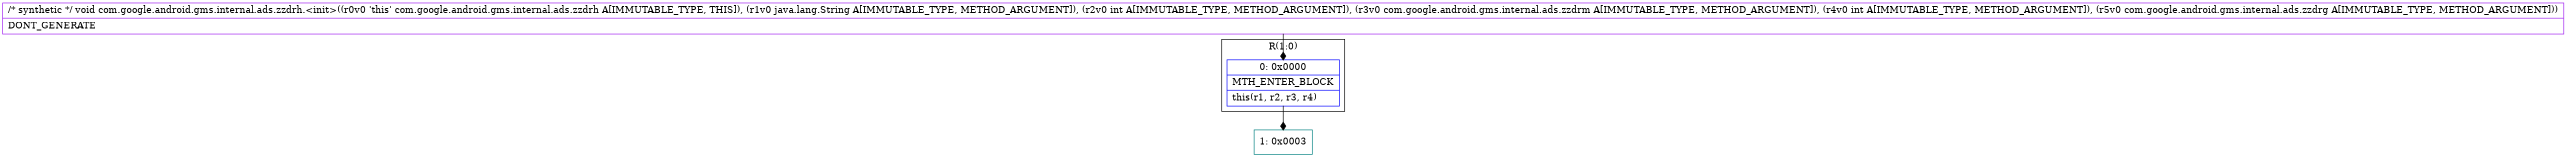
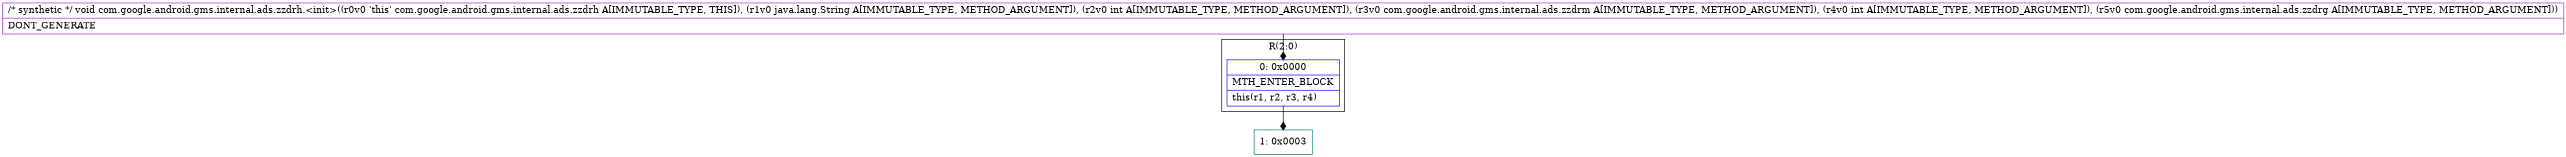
  digraph {
    node [shape=record]
    edge [arrowhead=diamond]
    n1 [color=blue label="{0\:\ 0x0000|MTH_ENTER_BLOCK\l|this(r1, r2, r3, r4)\l}"]
    n2 [color=teal label="{1\:\ 0x0003}"]
    n3 [label="{\/* synthetic *\/ void com.google.android.gms.internal.ads.zzdrh.\<init\>((r0v0 'this' com.google.android.gms.internal.ads.zzdrh A[IMMUTABLE_TYPE, THIS]), (r1v0 java.lang.String A[IMMUTABLE_TYPE, METHOD_ARGUMENT]), (r2v0 int A[IMMUTABLE_TYPE, METHOD_ARGUMENT]), (r3v0 com.google.android.gms.internal.ads.zzdrm A[IMMUTABLE_TYPE, METHOD_ARGUMENT]), (r4v0 int A[IMMUTABLE_TYPE, METHOD_ARGUMENT]), (r5v0 com.google.android.gms.internal.ads.zzdrg A[IMMUTABLE_TYPE, METHOD_ARGUMENT]))  | DONT_GENERATE\l}" color=purple]
    subgraph cluster_1 {
-     label="R(1:0)"
+     label="R(2:0)"
      n1
    }
    n1 -> n2
    n3 -> n1
  }
